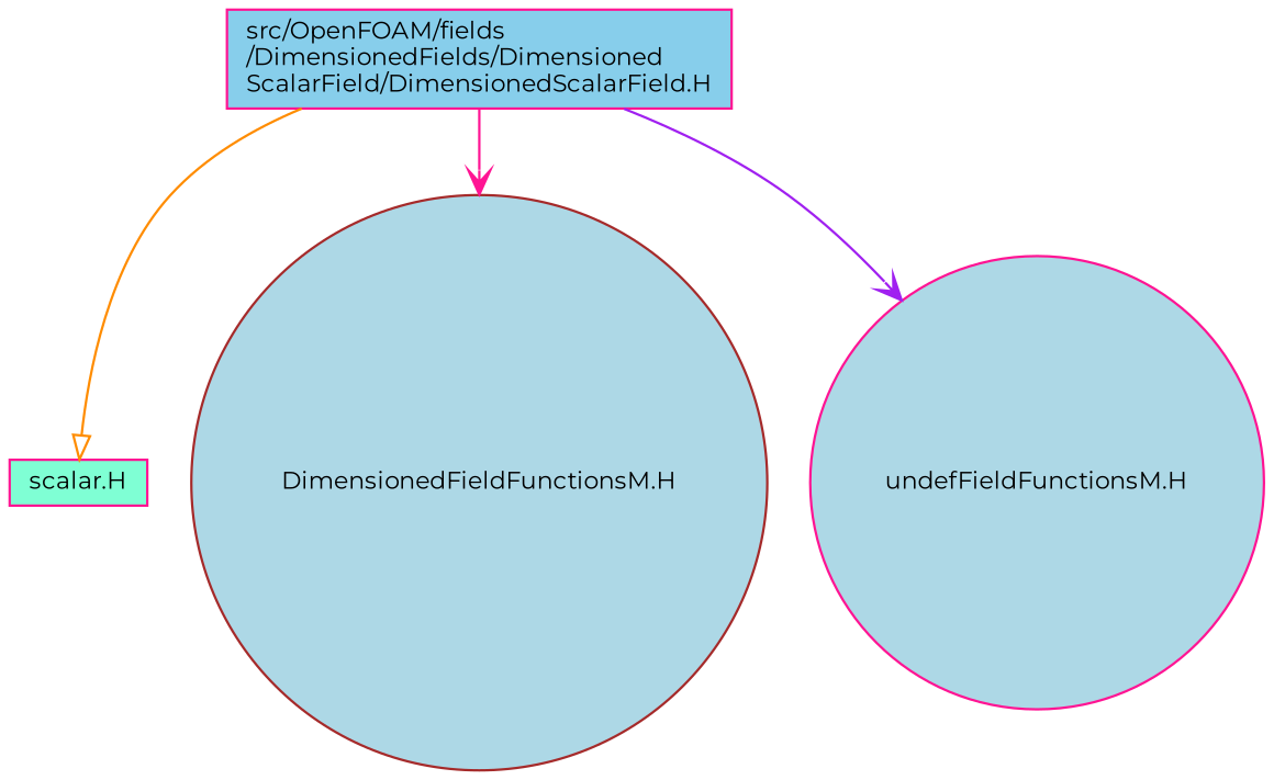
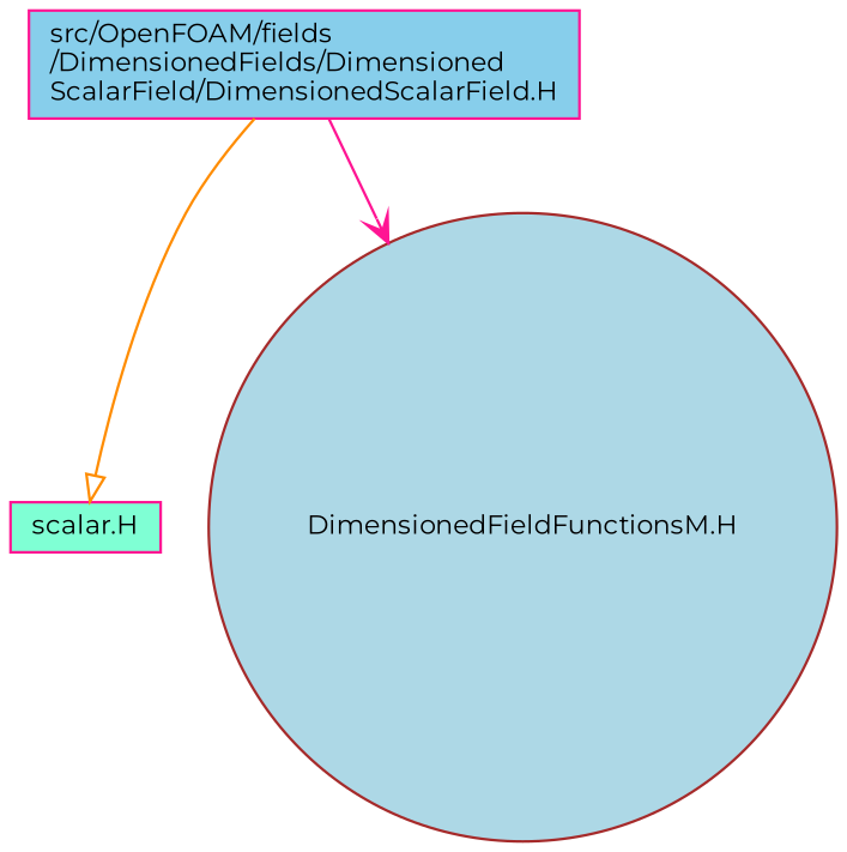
  digraph {
    fontname=Montserrat
    node [color=deeppink fillcolor=lightblue fontname=Montserrat fontsize=10 shape=box style=filled]
    edge [arrowhead=vee fontname=Montserrat fontsize=10 labelfontname=Helvetica labelfontsize=10 style=solid]
    n1 [fillcolor=skyblue fontcolor=black height=0.2 label="src/OpenFOAM/fields\l/DimensionedFields/Dimensioned\lScalarField/DimensionedScalarField.H" width=0.4]
    n2 [fillcolor=aquamarine height=0.2 label="scalar.H" width=0.4]
    n3 [color=brown height=0.2 label="DimensionedFieldFunctionsM.H" shape=circle width=0.4]
-   n4 [height=0.2 label="undefFieldFunctionsM.H" shape=circle width=0.4]
    n1 -> n2 [arrowhead=onormal color=darkorange]
    n1 -> n3 [color=deeppink]
-   n1 -> n4 [color=purple]
  }
